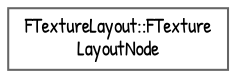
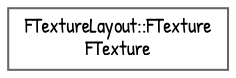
  digraph {
    rankdir=LR
    fontname="Patrick Hand"
-   n1 [color=grey40 fillcolor=white fontname="Patrick Hand" fontsize=10 height=0.2 label="FTextureLayout::FTexture\lLayoutNode" shape=box style=filled width=0.4]
+   n1 [color=grey40 fillcolor=white fontname="Patrick Hand" fontsize=10 height=0.2 label="FTextureLayout::FTexture\lFTexture" shape=box style=filled width=0.4]
  }
